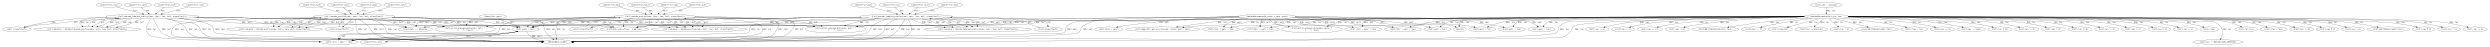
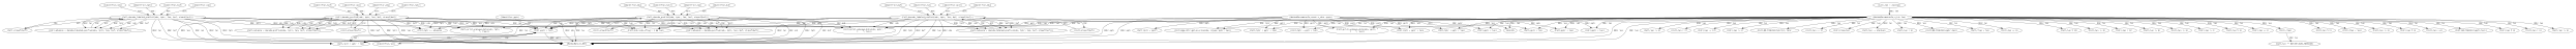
  digraph {
    fontname="Source Code Pro"
    node [fontname="Source Code Pro"]
    edge [fontname="Source Code Pro"]
    n1 [label="(Call,pptr + len)"]
    n2 [label="(Call,tptr < pptr + len)"]
    n3 [label="(Identifier,len)"]
    n4 [label="(MethodReturn,RET)"]
    n5 [label="(MethodParameterIn,const u_char *pptr)"]
    n6 [label="(Call,tptr = pptr + len)"]
    n7 [label="(Call,pptr + len)"]
    n8 [label="(Call,print_unknown_data(ndo, pptr, \"\n\t    \", len))"]
    n9 [label="(Call,pptr + len)"]
    n10 [label="(Call,tptr = pptr)"]
    n11 [label="(Call,bgp_attr_get_as_size(ndo, atype, pptr, len))"]
    n12 [label="(Call,print_unknown_data(ndo, pptr, \"\n\t    \", len))"]
    n13 [label="(Call,pptr + len)"]
    n14 [label="(Call,tptr = pptr + len)"]
    n15 [label="(Call,pptr + len)"]
    n16 [label="(Call,tptr < pptr + len)"]
    n17 [label="(Call,tptr < pptr + len)"]
    1000125
    n19 [label="(Call,decode_labeled_prefix6(ndo, tptr, len, buf, sizeof(buf)))"]
    n20 [label="(Call,ndo->ndo_vflag > 1 && len)"]
    n21 [label="(Call,print_unknown_data(ndo, tptr, \"\n\t    \", tlen))"]
    n22 [label="(Call,tptr += advance)"]
    n23 [label="(Call,sizeof(buf))"]
    n24 [label="(Call,advance = decode_labeled_prefix6(ndo, tptr, len, buf, sizeof(buf)))"]
    n25 [label="(Call,decode_prefix6(ndo, tptr, len, buf, sizeof(buf)))"]
    n26 [label="(Call,advance = decode_prefix6(ndo, tptr, len, buf, sizeof(buf)))"]
    n27 [label="(Call,sizeof(buf))"]
    n28 [label="(Call,decode_labeled_prefix4(ndo, tptr, len, buf, sizeof(buf)))"]
    n29 [label="(Call,sizeof(buf))"]
    n30 [label="(Call,advance = decode_labeled_prefix4(ndo, tptr, len, buf, sizeof(buf)))"]
    n31 [label="(Call,decode_prefix4(ndo, tptr, len, buf, sizeof(buf)))"]
    n32 [label="(Call,advance = decode_prefix4(ndo, tptr, len, buf, sizeof(buf)))"]
    n33 [label="(Call,sizeof(buf))"]
    n34 [label="(MethodParameterIn,u_int len)"]
    n35 [label="(Call,len == BGP_MP_NLRI_MINSIZE)"]
    n36 [label="(Call,len % 2)"]
    n37 [label="(Call,tlen = len)"]
    n38 [label="(Call,len != 0)"]
    n39 [label="(Call,len % 4)"]
    n40 [label="(Call,len -=4)"]
    n41 [label="(Call,ND_TCHECK2(*pptr,len))"]
    n42 [label="(Call,len % 0)"]
    n43 [label="(Call,len > 0)"]
    n44 [label="(Call,len != 4)"]
    n45 [label="(Call,len != 4)"]
    n46 [label="(Call,len < 2)"]
    n47 [label="(Call,len -= 12)"]
    n48 [label="(Call,len != 4)"]
    n49 [label="(Call,ND_TCHECK2(tptr[0], len))"]
    n50 [label="(Call,len -= 2)"]
    n51 [label="(Call,tlen=len)"]
    n52 [label="(Call,len -= alenlen)"]
    n53 [label="(Call,len < 4)"]
    n54 [label="(Call,ND_TCHECK2(*pptr,len))"]
    n55 [label="(Call,tlen = len)"]
    n56 [label="(Call,len == 6)"]
-   n57 [label="(Call,len -= alen)"]
    n58 [label="(Call,len % 12)"]
    n59 [label="(Call,len != 8)"]
    n60 [label="(Call,len > 12)"]
    n61 [label="(Call,len != 8)"]
    n62 [label="(Call,len != 6)"]
    n63 [label="(Call,len != 1)"]
    n64 [label="(Call,!len)"]
    n65 [label="(Call,len % 4)"]
    n66 [label="(Call,len == 0)"]
    n67 [label="(Call,len < alenlen)"]
    n68 [label="(Identifier,tptr)"]
    n69 [label="(Identifier,len)"]
    n70 [label="(Identifier,tptr)"]
    n71 [label="(Identifier,tptr)"]
    n72 [label="(Identifier,buf)"]
    n73 [label="(Identifier,len)"]
    n74 [label="(Identifier,ndo)"]
    n75 [label="(Identifier,len)"]
    n76 [label="(Identifier,len)"]
    n77 [label="(Identifier,ndo)"]
    n78 [label="(Identifier,tptr)"]
    n79 [label="(Identifier,buf)"]
    n80 [label="(Identifier,ndo)"]
    n81 [label="(Identifier,buf)"]
    n82 [label="(Identifier,pptr)"]
    n83 [label="(Identifier,ndo)"]
    n84 [label="(Identifier,buf)"]
    n1 -> n2 [label="AST: "]
    n1 -> n3 [label="CFG: "]
    n1 -> n4 [label="DDG: pptr"]
    n2 -> n1 [label="CFG: "]
    n3 -> n1 [label="AST: "]
    n5 -> n1 [label="DDG: pptr"]
    n5 -> n2 [label="DDG: pptr"]
    n5 -> n4 [label="DDG: pptr"]
    n5 -> n6 [label="DDG: pptr"]
    n5 -> n7 [label="DDG: pptr"]
    n5 -> n8 [label="DDG: pptr"]
    n5 -> n9 [label="DDG: pptr"]
    n5 -> n10 [label="DDG: pptr"]
    n5 -> n11 [label="DDG: tptr"]
    n5 -> n12 [label="DDG: pptr"]
    n5 -> n13 [label="DDG: pptr"]
    n5 -> n14 [label="DDG: pptr"]
    n5 -> n15 [label="DDG: pptr"]
    n5 -> n16 [label="DDG: pptr"]
    n5 -> n17 [label="DDG: pptr"]
    n5 -> 1000125 [label="AST: "]
    n19 -> n1 [label="DDG: len"]
    n19 -> n2 [label="DDG: len"]
    n19 -> n4 [label="DDG: buf"]
    n19 -> n4 [label="DDG: ndo"]
    n19 -> n4 [label="DDG: len"]
    n19 -> n4 [label="DDG: tptr"]
    n19 -> n8 [label="DDG: ndo"]
    n19 -> n20 [label="DDG: len"]
    n19 -> n21 [label="DDG: ndo"]
    n19 -> n22 [label="DDG: tptr"]
    n19 -> n23 [label="CFG: "]
    n19 -> n24 [label="AST: "]
    n19 -> n24 [label="DDG: tptr"]
    n19 -> n24 [label="DDG: ndo"]
    n19 -> n24 [label="DDG: buf"]
    n19 -> n24 [label="DDG: len"]
    n23 -> n19 [label="AST: "]
    n24 -> n19 [label="CFG: "]
    n25 -> n1 [label="DDG: len"]
    n25 -> n2 [label="DDG: len"]
    n25 -> n4 [label="DDG: tptr"]
    n25 -> n4 [label="DDG: len"]
    n25 -> n4 [label="DDG: ndo"]
    n25 -> n4 [label="DDG: buf"]
    n25 -> n8 [label="DDG: ndo"]
    n25 -> n20 [label="DDG: len"]
    n25 -> n21 [label="DDG: ndo"]
    n25 -> n22 [label="DDG: tptr"]
    n25 -> n26 [label="AST: "]
    n25 -> n26 [label="DDG: tptr"]
    n25 -> n26 [label="DDG: buf"]
    n25 -> n26 [label="DDG: len"]
    n25 -> n26 [label="DDG: ndo"]
    n25 -> n27 [label="CFG: "]
    n26 -> n25 [label="CFG: "]
    n27 -> n25 [label="AST: "]
    n28 -> n1 [label="DDG: len"]
    n28 -> n2 [label="DDG: len"]
    n28 -> n4 [label="DDG: len"]
    n28 -> n4 [label="DDG: ndo"]
    n28 -> n4 [label="DDG: tptr"]
    n28 -> n4 [label="DDG: buf"]
    n28 -> n8 [label="DDG: ndo"]
    n28 -> n20 [label="DDG: len"]
    n28 -> n21 [label="DDG: ndo"]
    n28 -> n22 [label="DDG: tptr"]
    n28 -> n29 [label="CFG: "]
    n28 -> n30 [label="AST: "]
    n28 -> n30 [label="DDG: len"]
    n28 -> n30 [label="DDG: buf"]
    n28 -> n30 [label="DDG: tptr"]
    n28 -> n30 [label="DDG: ndo"]
    n29 -> n28 [label="AST: "]
    n30 -> n28 [label="CFG: "]
    n31 -> n1 [label="DDG: len"]
    n31 -> n2 [label="DDG: len"]
    n31 -> n4 [label="DDG: tptr"]
    n31 -> n4 [label="DDG: buf"]
    n31 -> n4 [label="DDG: len"]
    n31 -> n4 [label="DDG: ndo"]
    n31 -> n8 [label="DDG: ndo"]
    n31 -> n20 [label="DDG: len"]
    n31 -> n21 [label="DDG: ndo"]
    n31 -> n22 [label="DDG: tptr"]
    n31 -> n32 [label="AST: "]
    n31 -> n32 [label="DDG: len"]
    n31 -> n32 [label="DDG: tptr"]
    n31 -> n32 [label="DDG: ndo"]
    n31 -> n32 [label="DDG: buf"]
    n31 -> n33 [label="CFG: "]
    n32 -> n31 [label="CFG: "]
    n33 -> n31 [label="AST: "]
    n34 -> n1 [label="DDG: len"]
    n34 -> n2 [label="DDG: len"]
    n34 -> n4 [label="DDG: len"]
    n34 -> n6 [label="DDG: len"]
    n34 -> n7 [label="DDG: len"]
    n34 -> n8 [label="DDG: len"]
    n34 -> n9 [label="DDG: len"]
    n34 -> n11 [label="DDG: len"]
    n34 -> n12 [label="DDG: len"]
    n34 -> n13 [label="DDG: len"]
    n34 -> n14 [label="DDG: len"]
    n34 -> n15 [label="DDG: len"]
    n34 -> n16 [label="DDG: len"]
    n34 -> n17 [label="DDG: len"]
    n34 -> 1000125 [label="DDG: len"]
    n34 -> n20 [label="DDG: len"]
-   n34 -> n35 [label="DDG: len"]
+   n64 -> n35 [label="DDG: len"]
    n34 -> n36 [label="DDG: len"]
    n34 -> n37 [label="DDG: len"]
    n34 -> n38 [label="DDG: len"]
    n34 -> n39 [label="DDG: len"]
    n34 -> n40 [label="DDG: len"]
    n34 -> n41 [label="DDG: len"]
    n34 -> n42 [label="DDG: len"]
    n34 -> n43 [label="DDG: len"]
    n34 -> n44 [label="DDG: len"]
    n34 -> n45 [label="DDG: len"]
    n34 -> n46 [label="DDG: len"]
    n34 -> n47 [label="DDG: len"]
    n34 -> n48 [label="DDG: len"]
    n34 -> n49 [label="DDG: len"]
    n34 -> n50 [label="DDG: len"]
    n34 -> n51 [label="DDG: len"]
    n34 -> n52 [label="DDG: len"]
    n34 -> n53 [label="DDG: len"]
    n34 -> n54 [label="DDG: len"]
    n34 -> n55 [label="DDG: len"]
    n34 -> n56 [label="DDG: len"]
-   n34 -> n57 [label="DDG: len"]
    n34 -> n58 [label="DDG: len"]
    n34 -> n59 [label="DDG: len"]
    n34 -> n60 [label="DDG: len"]
    n34 -> n61 [label="DDG: len"]
    n34 -> n62 [label="DDG: len"]
    n34 -> n63 [label="DDG: len"]
    n34 -> n64 [label="DDG: len"]
    n34 -> n65 [label="DDG: len"]
    n34 -> n66 [label="DDG: len"]
    n67 -> n34 [label="DDG: len"]
    n68 -> n31 [label="AST: "]
    n69 -> n28 [label="AST: "]
    n70 -> n28 [label="AST: "]
    n71 -> n19 [label="AST: "]
    n72 -> n19 [label="AST: "]
    n73 -> n25 [label="AST: "]
    n74 -> n28 [label="AST: "]
    n75 -> n31 [label="AST: "]
    n76 -> n19 [label="AST: "]
    n77 -> n25 [label="AST: "]
    n78 -> n25 [label="AST: "]
    n79 -> n31 [label="AST: "]
    n80 -> n19 [label="AST: "]
    n81 -> n25 [label="AST: "]
    n82 -> n1 [label="AST: "]
    n83 -> n31 [label="AST: "]
    n84 -> n28 [label="AST: "]
  }
